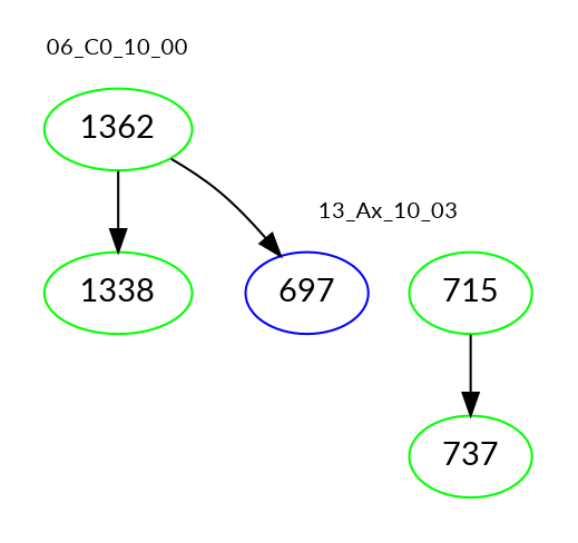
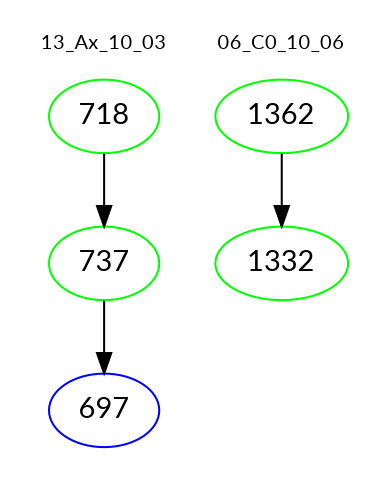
  digraph {
    fontname=Lato
    node [color=green fontname=Lato]
    edge [color=black fontname=Lato]
-   n1 [label=715]
+   n1 [label=718]
    n2 [label=737]
    n3 [color=blue label=697]
    n4 [label=1362]
-   n5 [label=1338]
+   n5 [label=1332]
    subgraph cluster_1 {
      color=white
      fontsize=10
      label="13_Ax_10_03"
      n1
      n2
      n3
    }
    subgraph cluster_2 {
      color=white
      fontsize=10
-     label="06_C0_10_00"
+     label="06_C0_10_06"
      n4
      n5
    }
    n1 -> n2
-   n4 -> n3
+   n2 -> n3
    n4 -> n5
  }
